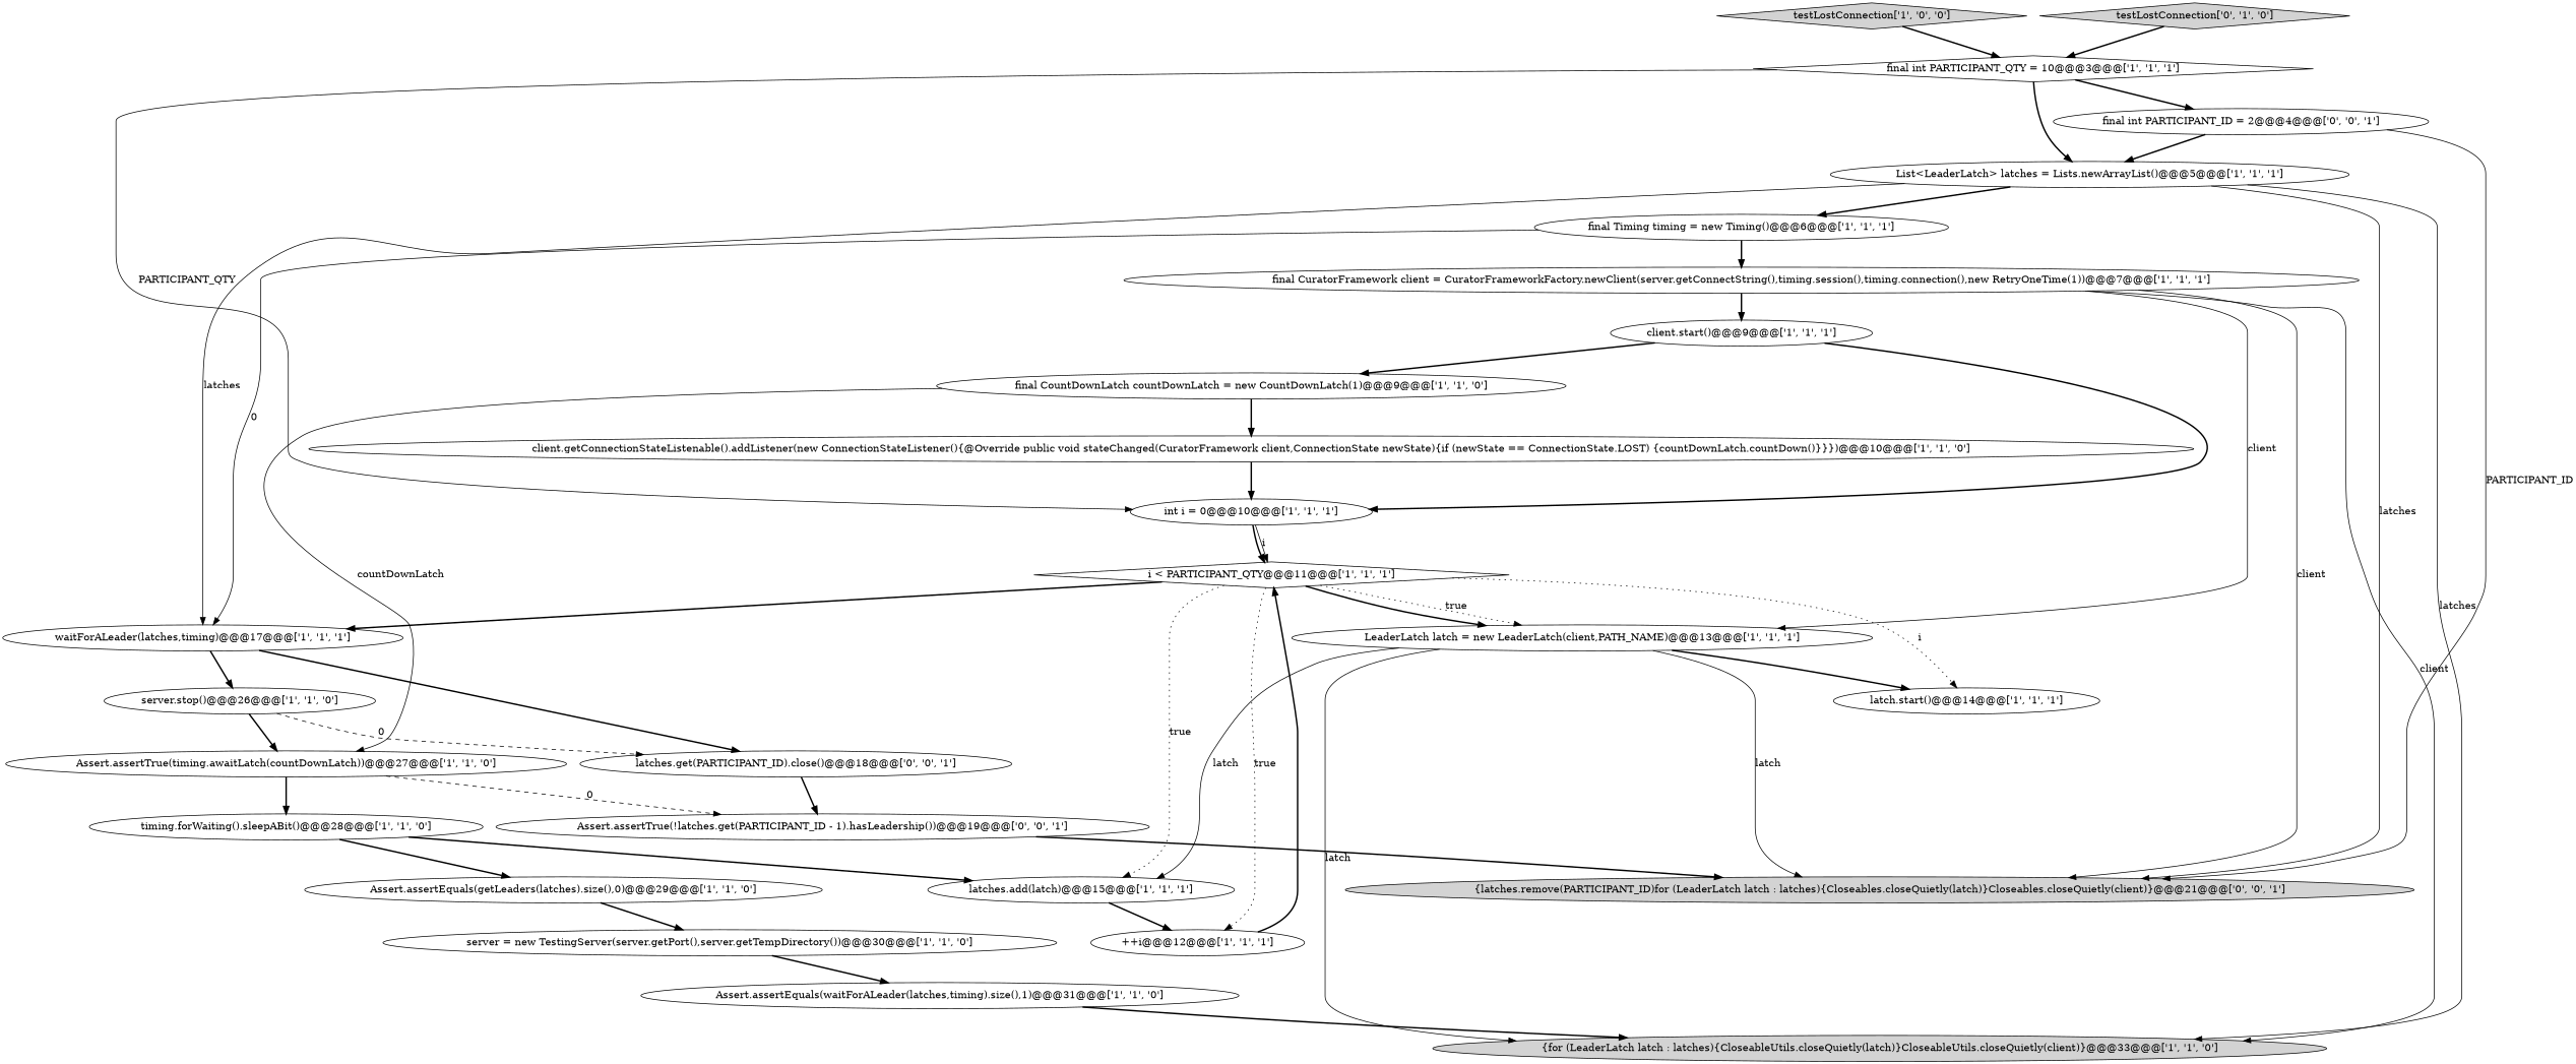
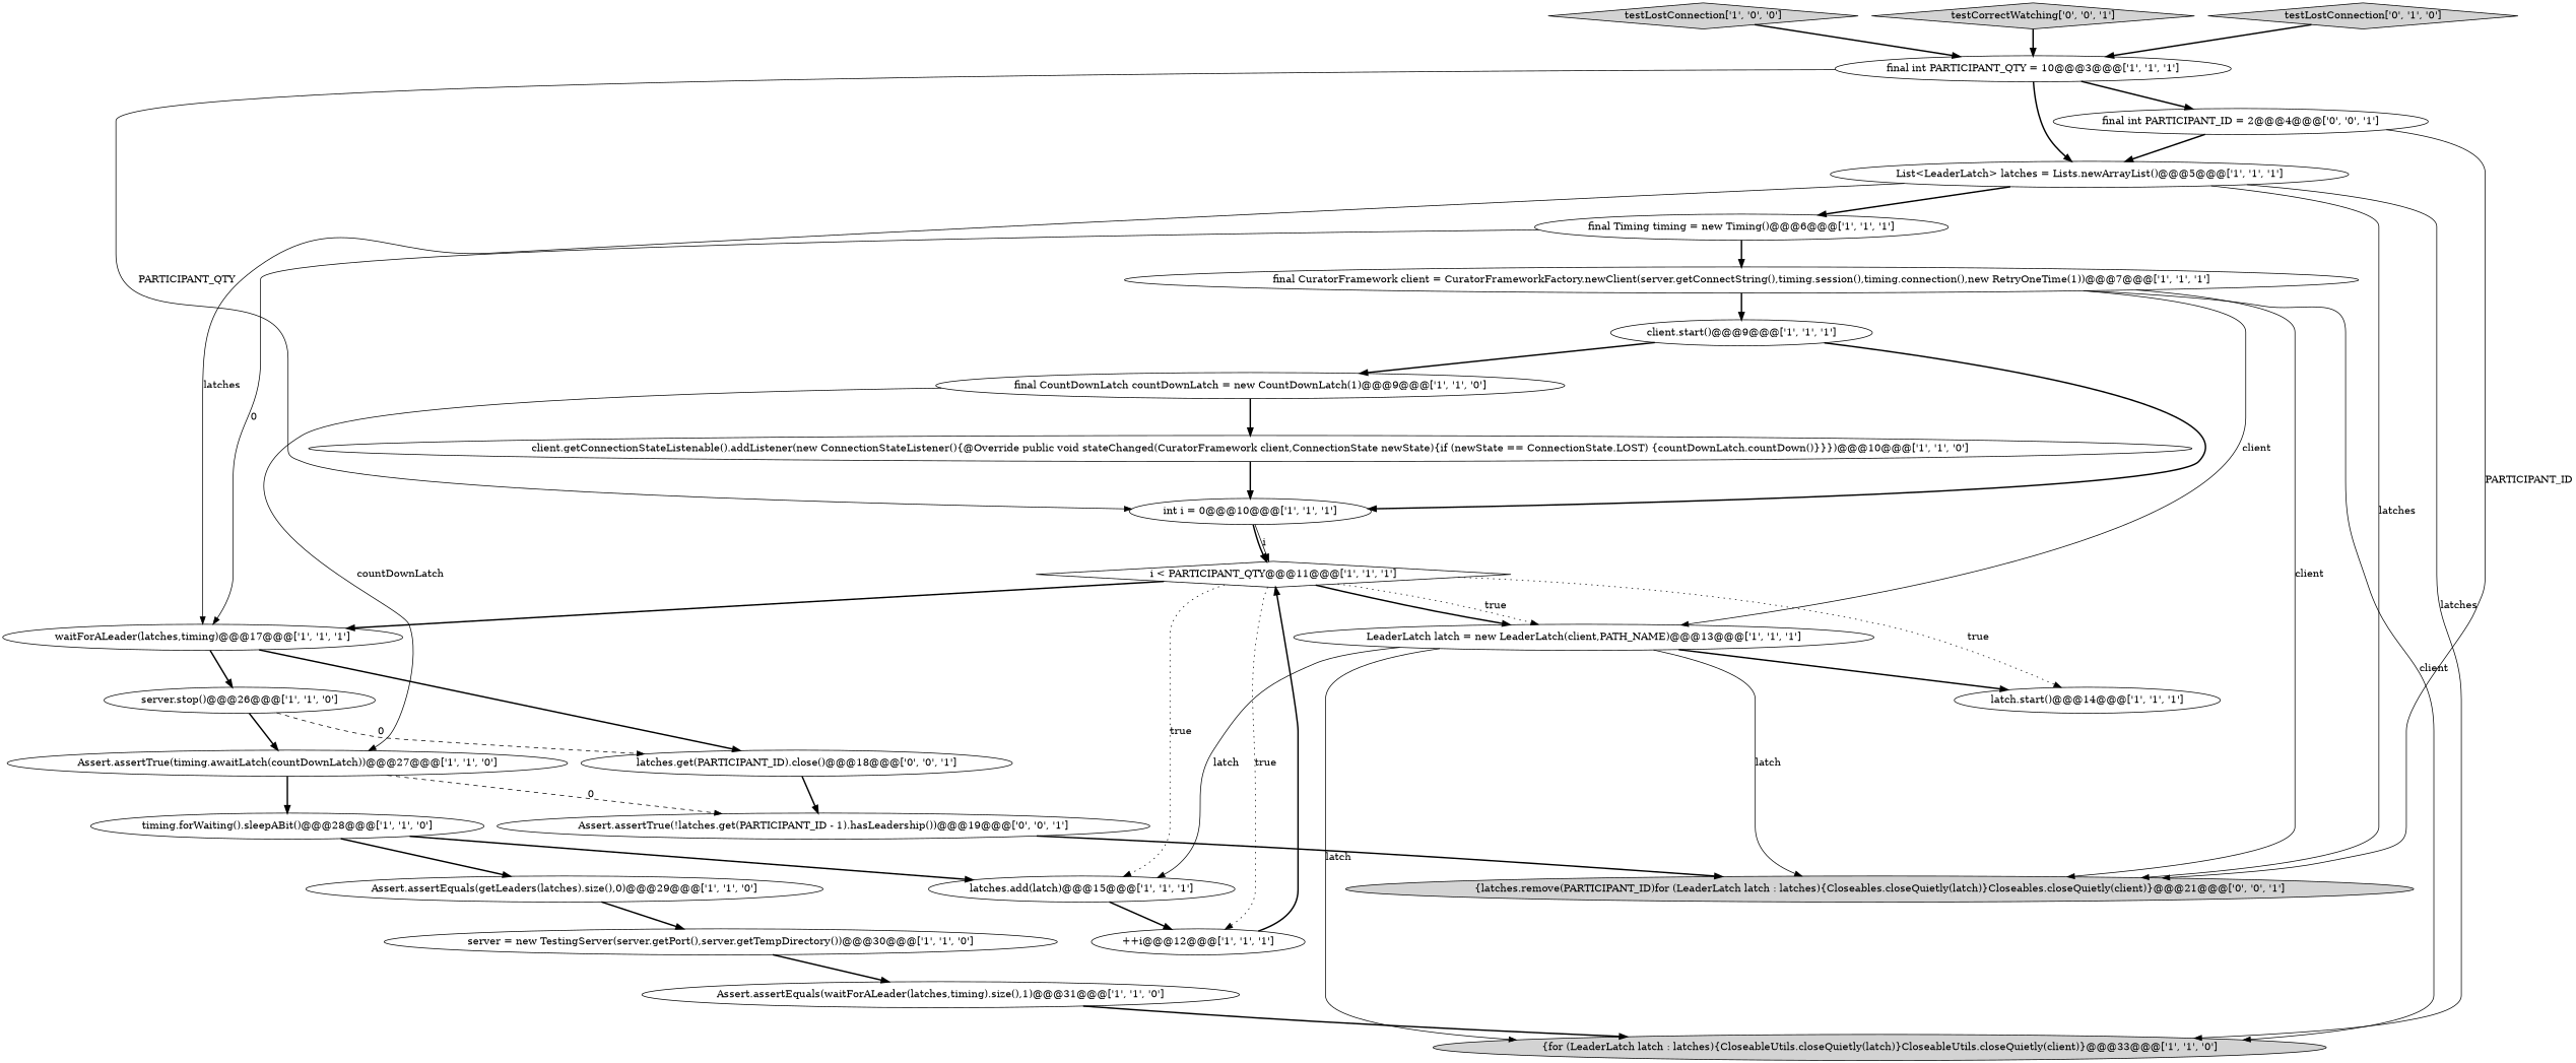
  digraph {
    node [fillcolor=white shape=ellipse style=filled]
    edge [style=bold]
    n1 [label="int i = 0@@@10@@@['1', '1', '1']"]
    n2 [label="i < PARTICIPANT_QTY@@@11@@@['1', '1', '1']" shape=diamond]
    n3 [label="waitForALeader(latches,timing)@@@17@@@['1', '1', '1']"]
    n4 [label="LeaderLatch latch = new LeaderLatch(client,PATH_NAME)@@@13@@@['1', '1', '1']"]
    n5 [label="latch.start()@@@14@@@['1', '1', '1']"]
    n6 [label="latches.add(latch)@@@15@@@['1', '1', '1']"]
    n7 [label="++i@@@12@@@['1', '1', '1']"]
    n8 [label="client.getConnectionStateListenable().addListener(new ConnectionStateListener(){@Override public void stateChanged(CuratorFramework client,ConnectionState newState){if (newState == ConnectionState.LOST) {countDownLatch.countDown()}}})@@@10@@@['1', '1', '0']"]
    n9 [label="List<LeaderLatch> latches = Lists.newArrayList()@@@5@@@['1', '1', '1']"]
    n10 [label="final Timing timing = new Timing()@@@6@@@['1', '1', '1']"]
    n11 [fillcolor=lightgray label="{for (LeaderLatch latch : latches){CloseableUtils.closeQuietly(latch)}CloseableUtils.closeQuietly(client)}@@@33@@@['1', '1', '0']"]
    n12 [fillcolor=lightgray label="{latches.remove(PARTICIPANT_ID)for (LeaderLatch latch : latches){Closeables.closeQuietly(latch)}Closeables.closeQuietly(client)}@@@21@@@['0', '0', '1']"]
    n13 [label="final CuratorFramework client = CuratorFrameworkFactory.newClient(server.getConnectString(),timing.session(),timing.connection(),new RetryOneTime(1))@@@7@@@['1', '1', '1']"]
    n14 [label="server.stop()@@@26@@@['1', '1', '0']"]
    n15 [label="latches.get(PARTICIPANT_ID).close()@@@18@@@['0', '0', '1']"]
    n16 [label="client.start()@@@9@@@['1', '1', '1']"]
    n17 [label="final CountDownLatch countDownLatch = new CountDownLatch(1)@@@9@@@['1', '1', '0']"]
    n18 [fillcolor=lightgray label="testLostConnection['1', '0', '0']" shape=diamond]
-   n19 [label="final int PARTICIPANT_QTY = 10@@@3@@@['1', '1', '1']" shape=diamond]
+   n19 [label="final int PARTICIPANT_QTY = 10@@@3@@@['1', '1', '1']"]
    n20 [label="final int PARTICIPANT_ID = 2@@@4@@@['0', '0', '1']"]
    n21 [label="timing.forWaiting().sleepABit()@@@28@@@['1', '1', '0']"]
    n22 [label="Assert.assertEquals(getLeaders(latches).size(),0)@@@29@@@['1', '1', '0']"]
    n23 [label="server = new TestingServer(server.getPort(),server.getTempDirectory())@@@30@@@['1', '1', '0']"]
+   n24 [fillcolor=lightgray label="testCorrectWatching['0', '0', '1']" shape=diamond]
    n25 [label="Assert.assertTrue(timing.awaitLatch(countDownLatch))@@@27@@@['1', '1', '0']"]
    n26 [label="Assert.assertTrue(!latches.get(PARTICIPANT_ID - 1).hasLeadership())@@@19@@@['0', '0', '1']"]
    n27 [label="Assert.assertEquals(waitForALeader(latches,timing).size(),1)@@@31@@@['1', '1', '0']"]
    n28 [fillcolor=lightgray label="testLostConnection['0', '1', '0']" shape=diamond]
    n1 -> n2
    n1 -> n2 [label=i style=solid]
    n2 -> n3
    n2 -> n4 [label=true style=dotted]
    n2 -> n4
-   n2 -> n5 [label=i style=dotted]
+   n2 -> n5 [label=true style=dotted]
    n2 -> n6 [label=true style=dotted]
    n2 -> n7 [label=true style=dotted]
    n3 -> n14
    n3 -> n15
    n4 -> n5
    n4 -> n6 [label=latch style=solid]
    n4 -> n11 [label=latch style=solid]
    n4 -> n12 [label=latch style=solid]
    n6 -> n7
    n7 -> n2
    n8 -> n1
    n9 -> n3 [label=latches style=solid]
    n9 -> n10
    n9 -> n11 [label=latches style=solid]
    n9 -> n12 [label=latches style=solid]
    n10 -> n3 [label=0 style=solid]
    n10 -> n13
    n13 -> n4 [label=client style=solid]
    n13 -> n11 [label=client style=solid]
    n13 -> n12 [label=client style=solid]
    n13 -> n16
    n14 -> n15 [label=0 style=dashed]
    n14 -> n25
    n15 -> n26
    n16 -> n1
    n16 -> n17
    n17 -> n8
    n17 -> n25 [label=countDownLatch style=solid]
    n18 -> n19
    n19 -> n1 [label=PARTICIPANT_QTY style=solid]
    n19 -> n9
    n19 -> n20
    n20 -> n9
    n20 -> n12 [label=PARTICIPANT_ID style=solid]
    n21 -> n6
    n21 -> n22
    n22 -> n23
    n23 -> n27
+   n24 -> n19
    n25 -> n21
    n25 -> n26 [label=0 style=dashed]
    n26 -> n12
    n27 -> n11
    n28 -> n19
  }
